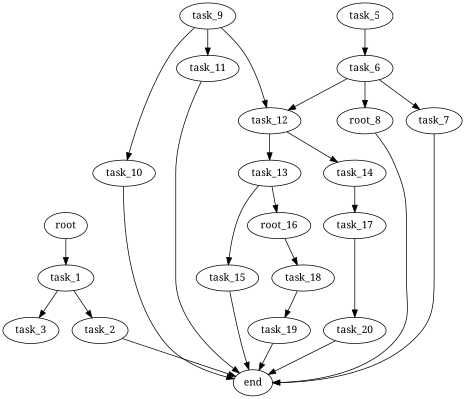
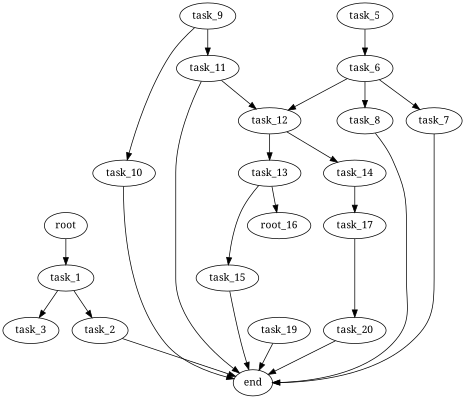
  digraph {
    fontname="Noto Serif"
    node [fontname="Noto Serif"]
    edge [fontname="Noto Serif"]
    root
    task_1
    task_2
    task_3
    end
    task_5
    task_6
    task_7
-   task_8 [label=root_8]
+   task_8
    task_12
    task_9
    task_10
    task_11
    task_13
    task_14
    task_15
    n17 [label=root_16]
    task_17
-   task_18
    task_20
    task_19
    root -> task_1
    task_1 -> task_2
    task_1 -> task_3
    task_2 -> end
    task_5 -> task_6
    task_6 -> task_7
    task_6 -> task_8
    task_6 -> task_12
    task_7 -> end
    task_8 -> end
    task_12 -> task_13
    task_12 -> task_14
-   task_9 -> task_12
+   task_11 -> task_12
    task_9 -> task_10
    task_9 -> task_11
    task_10 -> end
    task_11 -> end
    task_13 -> task_15
    task_13 -> n17
    task_14 -> task_17
    task_15 -> end
-   n17 -> task_18
    task_17 -> task_20
-   task_18 -> task_19
    task_20 -> end
    task_19 -> end
  }
